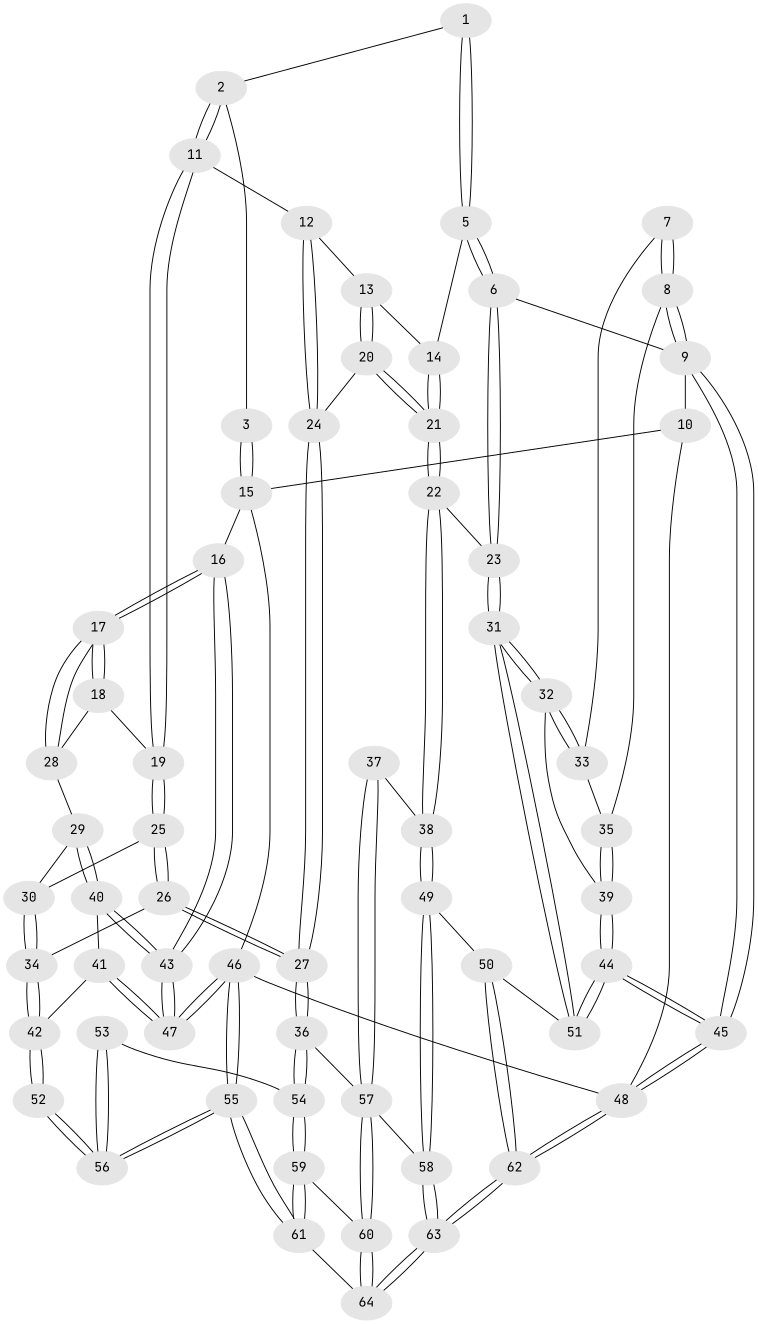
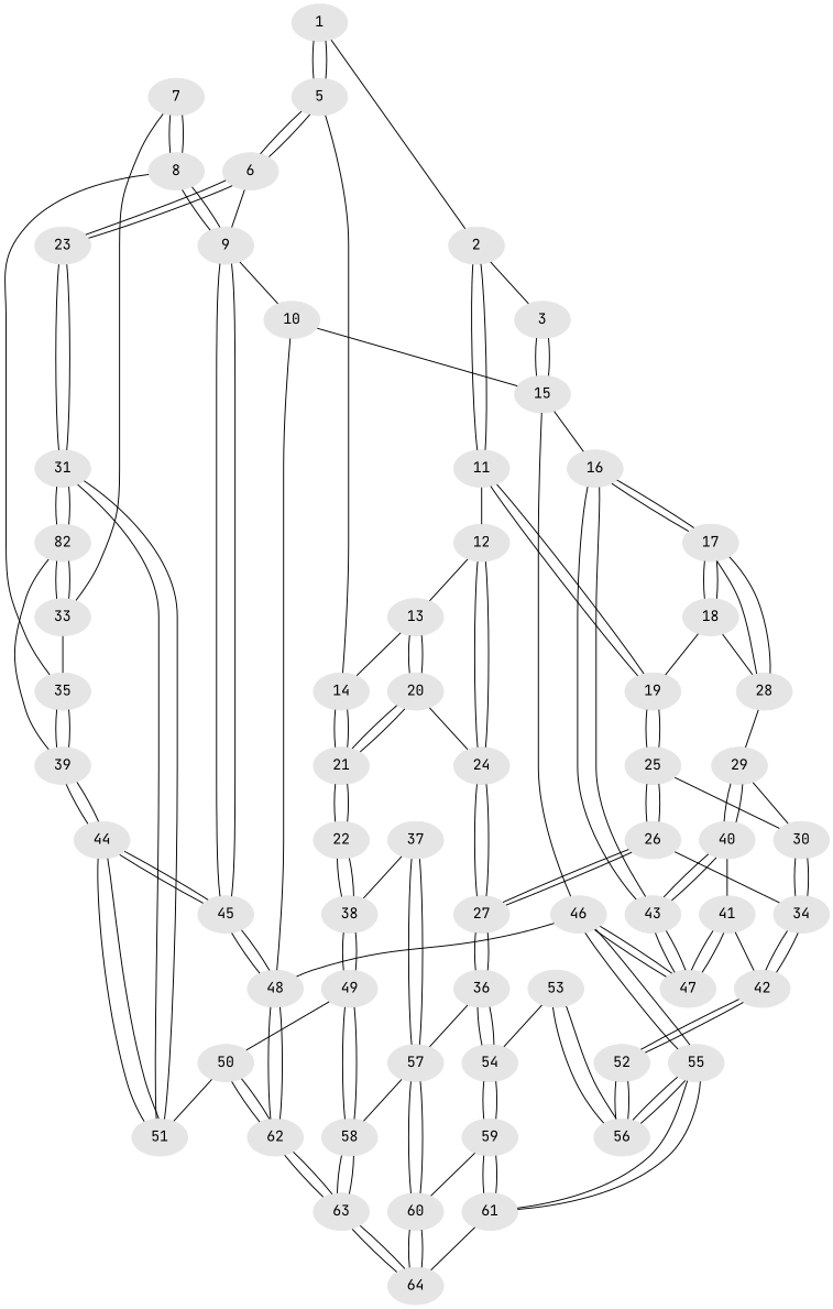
  graph {
    fontname="JetBrains Mono"
    node [color=gray90 fontname="JetBrains Mono" style=filled]
    edge [fontname="JetBrains Mono"]
    1
    2
    5
    3
    11
    6
    14
    15
    12
    19
    16
    46
    10
    48
    23
    9
    21
    7
    8
    33
    31
    35
    45
    39
    62
    13
    24
    25
    20
    27
    22
    17
    43
    47
    55
    18
    28
    29
    26
    30
    38
    49
-   32
+   32 [label=82]
    51
    36
    34
    42
    54
    57
    40
    41
    44
    52
    37
    59
    58
    60
    50
    56
    61
    63
    53
    64
    1 -- 2
    1 -- 5
    1 -- 5
    2 -- 3
    2 -- 11
    2 -- 11
    5 -- 6
    5 -- 6
    5 -- 14
    3 -- 15
    3 -- 15
    11 -- 12
    11 -- 19
    11 -- 19
    6 -- 23
    6 -- 23
    6 -- 9
    14 -- 21
    14 -- 21
    15 -- 16
    15 -- 46
    12 -- 13
    12 -- 24
    12 -- 24
    19 -- 25
    19 -- 25
    16 -- 17
    16 -- 17
    16 -- 43
    16 -- 43
    46 -- 48
    46 -- 47
    46 -- 47
    46 -- 55
    46 -- 55
    10 -- 15
    10 -- 48
    48 -- 62
    48 -- 62
    23 -- 31
    23 -- 31
    9 -- 10
    9 -- 45
    9 -- 45
    21 -- 22
    21 -- 22
    7 -- 8
    7 -- 8
    7 -- 33
    8 -- 9
    8 -- 9
    8 -- 35
    33 -- 35
    31 -- 32
    31 -- 32
    31 -- 51
    31 -- 51
    35 -- 39
    35 -- 39
    45 -- 48
    45 -- 48
    39 -- 44
    39 -- 44
    62 -- 63
    62 -- 63
    13 -- 14
    13 -- 20
    13 -- 20
    24 -- 27
    24 -- 27
    25 -- 26
    25 -- 26
    25 -- 30
    20 -- 21
    20 -- 21
    20 -- 24
    27 -- 36
    27 -- 36
-   22 -- 23
    22 -- 38
    22 -- 38
    17 -- 18
    17 -- 18
    17 -- 28
    17 -- 28
    43 -- 47
    43 -- 47
    55 -- 56
    55 -- 56
    55 -- 61
    55 -- 61
    18 -- 19
    18 -- 28
    28 -- 29
    29 -- 30
    29 -- 40
    29 -- 40
    26 -- 27
    26 -- 27
    26 -- 34
    30 -- 34
    30 -- 34
    38 -- 49
    38 -- 49
    49 -- 58
    49 -- 58
    49 -- 50
    32 -- 33
    32 -- 33
    32 -- 39
    36 -- 54
    36 -- 54
    36 -- 57
    34 -- 42
    34 -- 42
    42 -- 52
    42 -- 52
    54 -- 59
    54 -- 59
    57 -- 58
    57 -- 60
    57 -- 60
    40 -- 43
    40 -- 43
    40 -- 41
    41 -- 47
    41 -- 47
    41 -- 42
    44 -- 45
    44 -- 45
    44 -- 51
    44 -- 51
    52 -- 56
    52 -- 56
    37 -- 38
    37 -- 57
    37 -- 57
    59 -- 60
    59 -- 61
    59 -- 61
    58 -- 63
    58 -- 63
    60 -- 64
    60 -- 64
    50 -- 62
    50 -- 62
    50 -- 51
    61 -- 64
    63 -- 64
    63 -- 64
    53 -- 54
    53 -- 56
    53 -- 56
  }
